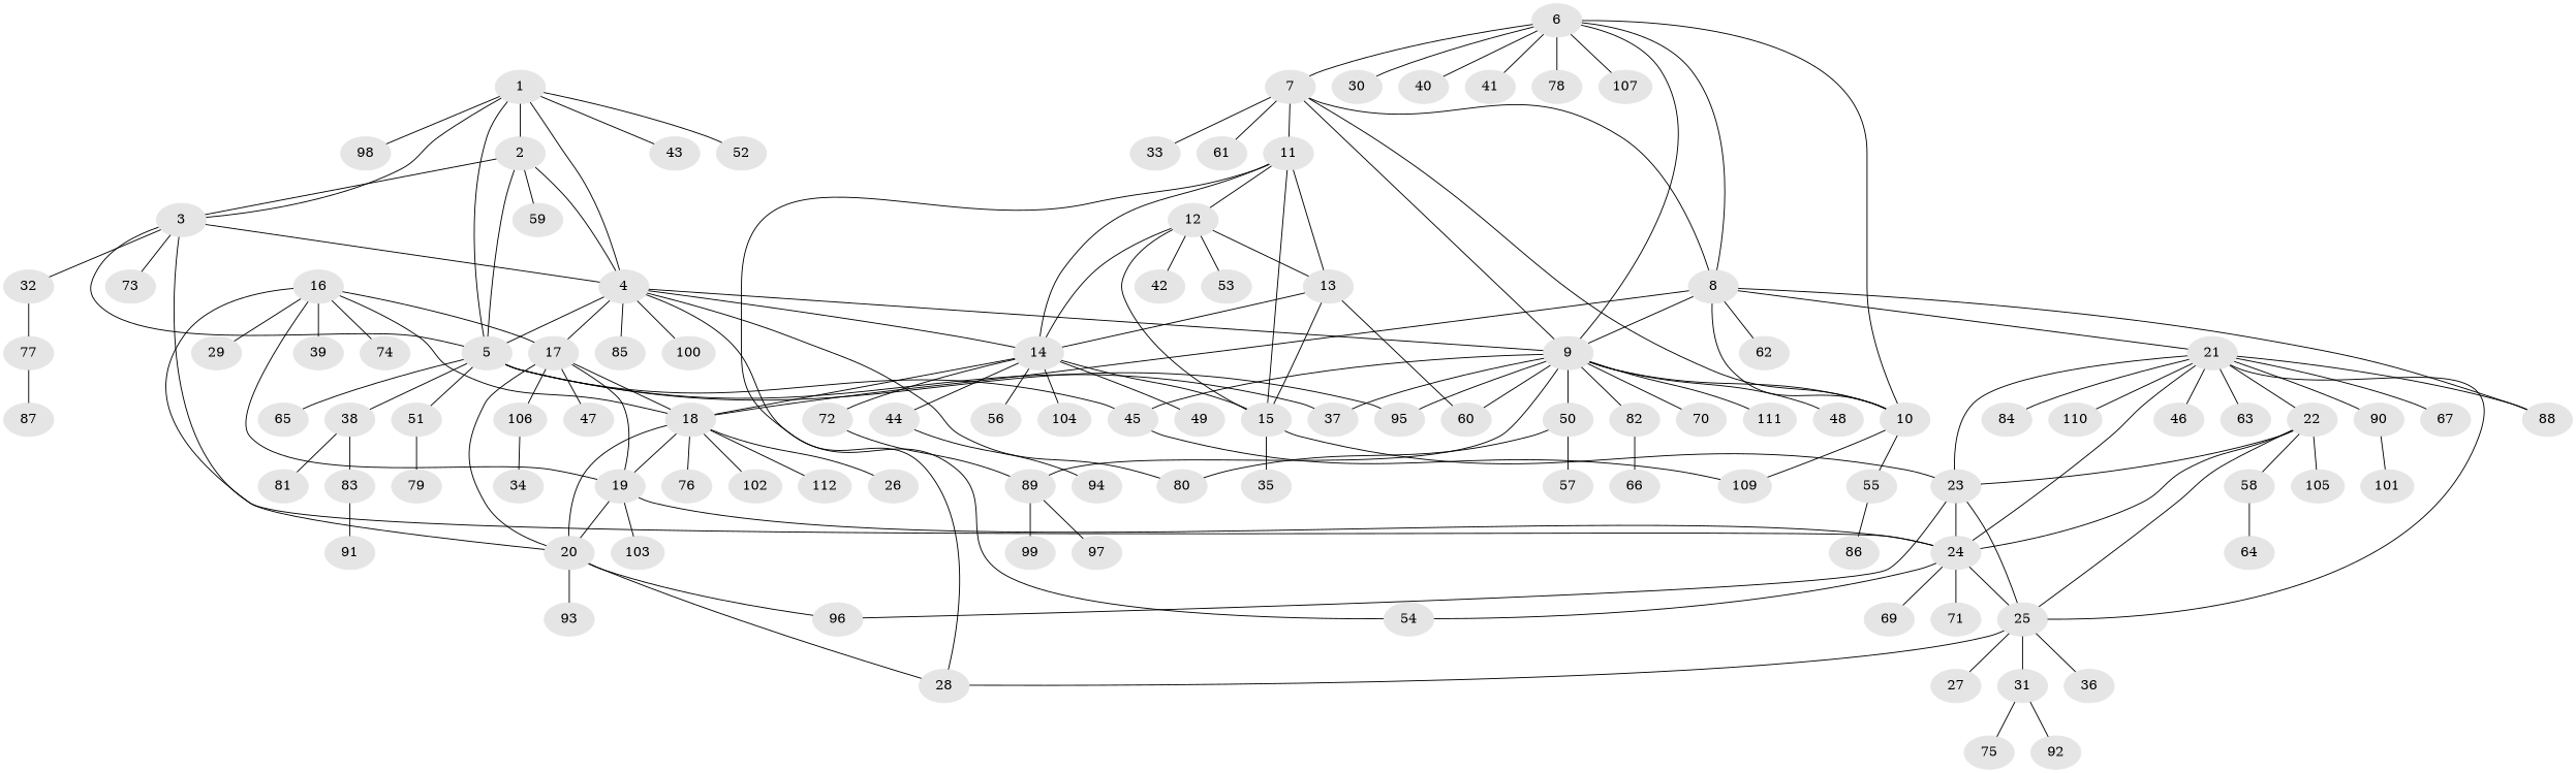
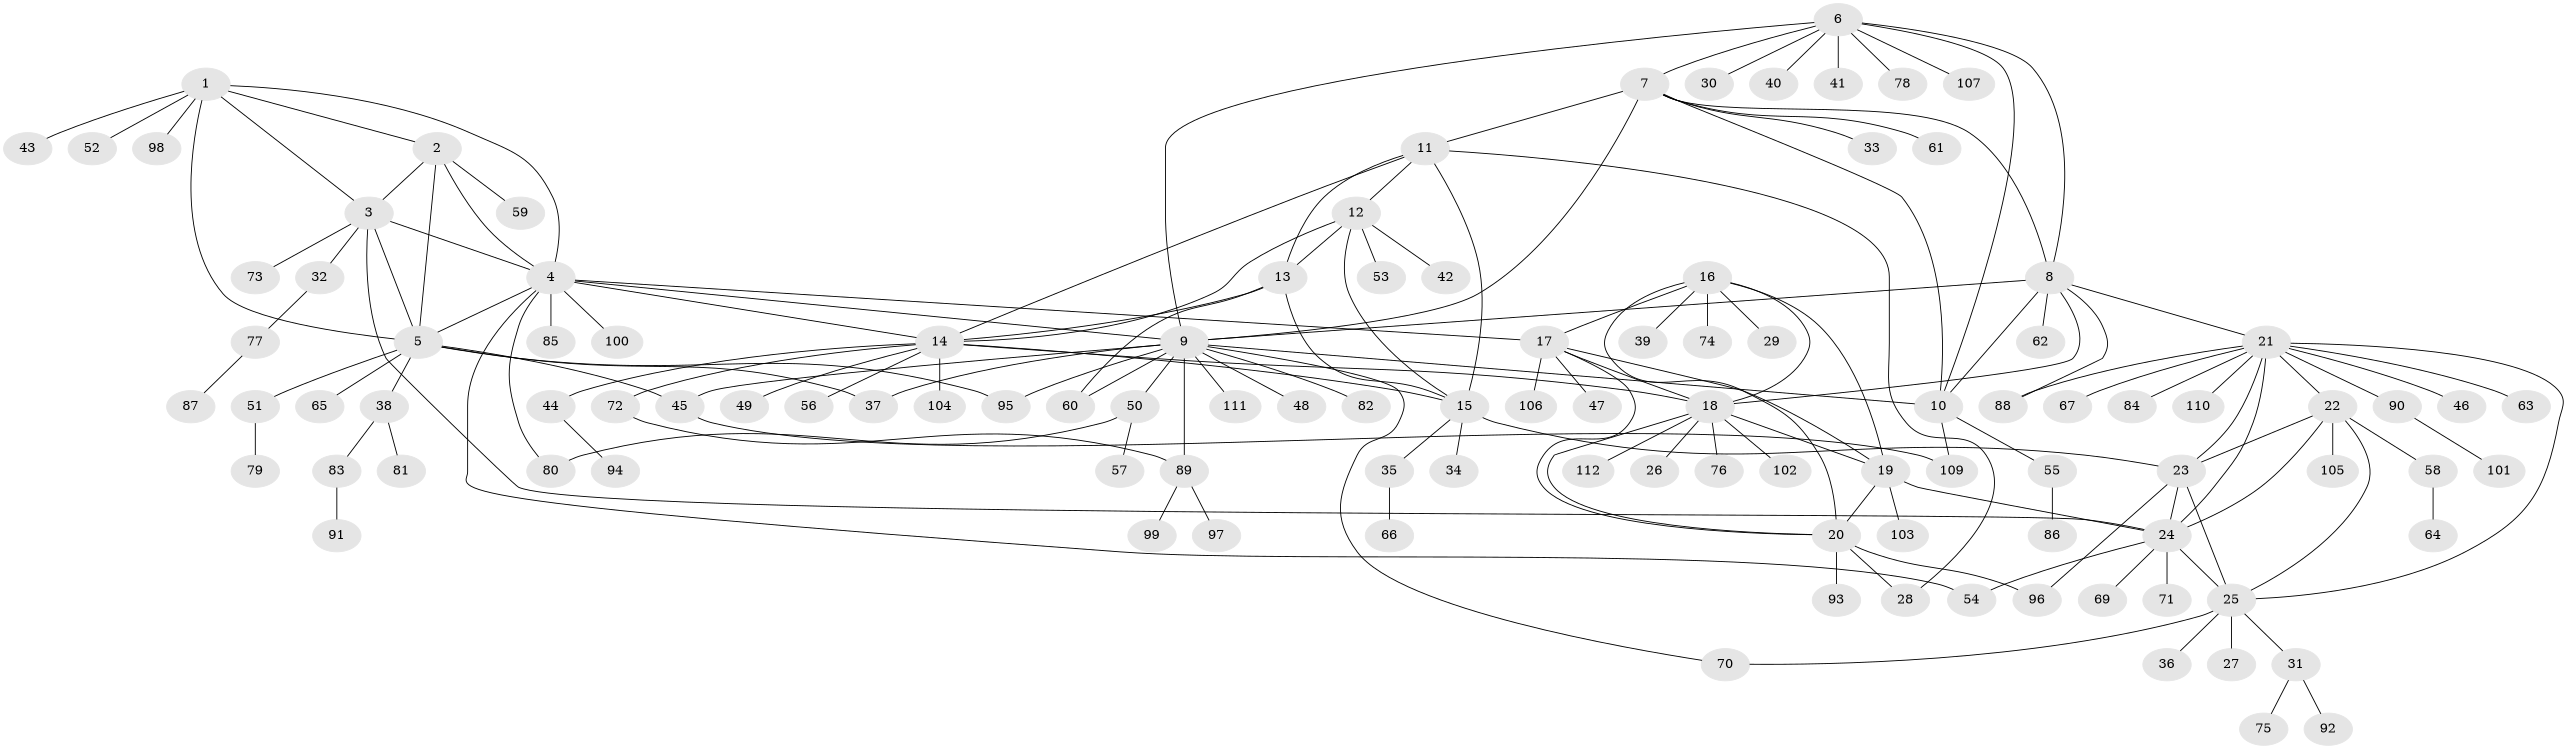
  graph {
    node [color=gray90 style=filled]
    1
    2
    3
    4
    5
    43
    52
    98
    59
    24
    32
    73
    9
    14
    17
    54
    80
    85
    100
    37
    38
    45
    51
    65
    95
    25
    69
    71
    77
    10
    48
    50
    60
    70
    82
    89
    111
    18
    15
    44
    49
    56
    72
    104
    19
    20
    47
    106
    81
    83
    109
    79
    6
    7
    8
    30
    40
    41
    78
    107
    11
    33
    61
    21
    62
    88
    55
    12
    13
    28
    26
    76
    102
    112
    23
    22
    46
    63
    67
    84
    90
    110
    57
    97
    99
    86
    42
    53
    34
    35
    94
    96
    66
    16
    29
    39
    74
    103
    93
    58
    105
    27
    31
    36
    101
    64
    75
    92
    87
    91
    1 -- 2
    1 -- 3
    1 -- 4
    1 -- 5
    1 -- 43
    1 -- 52
    1 -- 98
    2 -- 3
    2 -- 4
    2 -- 5
    2 -- 59
    3 -- 4
    3 -- 5
    3 -- 24
    3 -- 32
    3 -- 73
    4 -- 5
    4 -- 9
    4 -- 14
    4 -- 17
    4 -- 54
    4 -- 80
    4 -- 85
    4 -- 100
    5 -- 37
    5 -- 38
    5 -- 45
    5 -- 51
    5 -- 65
    5 -- 95
    24 -- 54
    24 -- 25
    24 -- 69
    24 -- 71
    32 -- 77
    9 -- 37
    9 -- 45
    9 -- 95
    9 -- 10
    9 -- 48
    9 -- 50
    9 -- 60
    9 -- 70
    9 -- 82
    9 -- 89
    9 -- 111
    14 -- 18
    14 -- 15
    14 -- 44
    14 -- 49
    14 -- 56
    14 -- 72
    14 -- 104
    17 -- 18
    17 -- 19
    17 -- 20
    17 -- 47
    17 -- 106
    38 -- 81
    38 -- 83
    45 -- 109
    51 -- 79
-   25 -- 28
+   25 -- 70
    25 -- 27
    25 -- 31
    25 -- 36
    77 -- 87
    10 -- 109
    10 -- 55
    50 -- 80
    50 -- 57
    89 -- 97
    89 -- 99
    18 -- 19
    18 -- 20
    18 -- 26
    18 -- 76
    18 -- 102
    18 -- 112
    15 -- 23
-   106 -- 34
+   15 -- 34
    15 -- 35
    44 -- 94
    72 -- 89
    19 -- 24
    19 -- 20
    19 -- 103
    20 -- 28
    20 -- 96
    20 -- 93
    83 -- 91
    6 -- 9
    6 -- 10
    6 -- 7
    6 -- 8
    6 -- 30
    6 -- 40
    6 -- 41
    6 -- 78
    6 -- 107
    7 -- 9
    7 -- 10
    7 -- 8
    7 -- 11
    7 -- 33
    7 -- 61
    8 -- 9
    8 -- 10
    8 -- 18
    8 -- 21
    8 -- 62
    8 -- 88
    11 -- 14
    11 -- 15
    11 -- 12
    11 -- 13
    11 -- 28
    21 -- 24
    21 -- 25
    21 -- 88
    21 -- 23
    21 -- 22
    21 -- 46
    21 -- 63
    21 -- 67
    21 -- 84
    21 -- 90
    21 -- 110
    55 -- 86
    12 -- 14
    12 -- 15
    12 -- 13
    12 -- 42
    12 -- 53
    13 -- 14
    13 -- 60
    13 -- 15
    23 -- 24
    23 -- 25
    23 -- 96
    22 -- 24
    22 -- 25
    22 -- 23
    22 -- 58
    22 -- 105
    90 -- 101
-   82 -- 66
+   35 -- 66
    16 -- 17
    16 -- 18
    16 -- 19
    16 -- 20
    16 -- 29
    16 -- 39
    16 -- 74
    58 -- 64
    31 -- 75
    31 -- 92
  }
